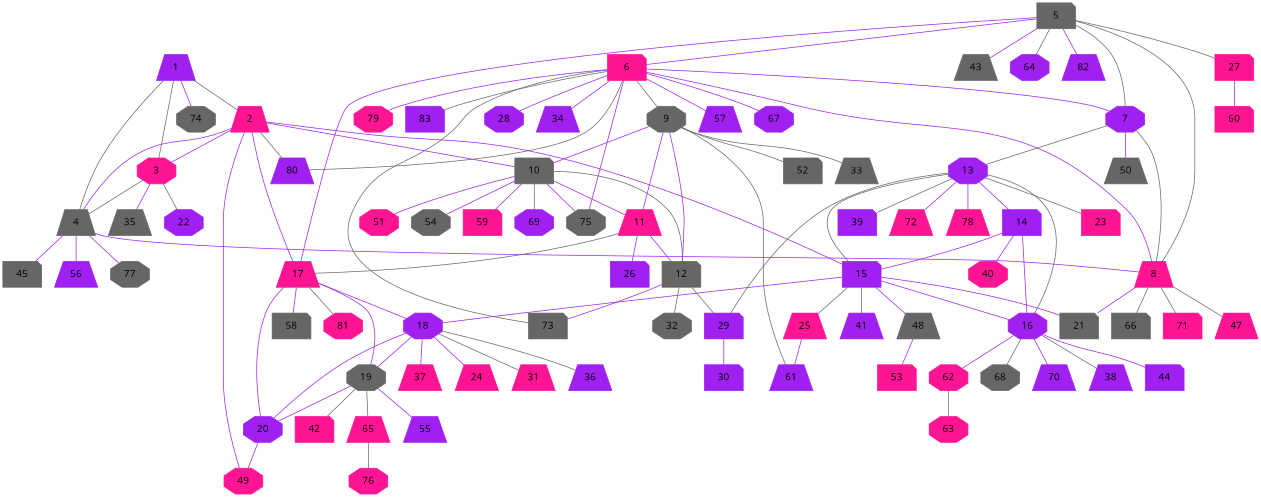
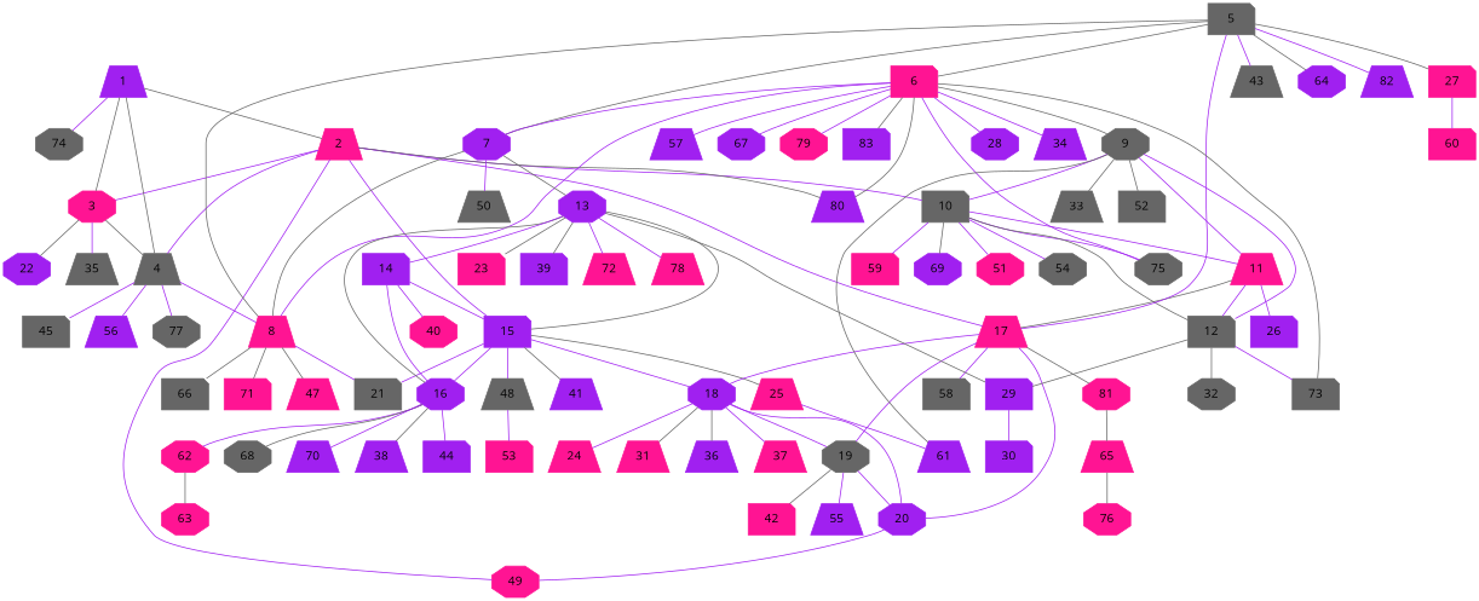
  graph {
    fontname="Open Sans"
    node [color=purple fontname="Open Sans" shape=trapezium style=filled]
    edge [color=purple fontname="Open Sans"]
    2 [color=deeppink]
    1
    3 [color=deeppink shape=octagon]
    4 [color=gray40]
    74 [color=gray40 shape=octagon]
    10 [color=gray40 shape=note]
    15 [shape=note]
    17 [color=deeppink]
    49 [color=deeppink shape=octagon]
    80
    22 [shape=octagon]
    35 [color=gray40]
    8 [color=deeppink]
    45 [color=gray40 shape=note]
    56
    77 [color=gray40 shape=octagon]
    75 [color=gray40 shape=octagon]
    11 [color=deeppink]
    12 [color=gray40 shape=note]
    51 [color=deeppink shape=octagon]
    54 [color=gray40 shape=octagon]
    59 [color=deeppink shape=note]
    69 [shape=octagon]
    21 [color=gray40 shape=note]
    16 [shape=octagon]
    18 [shape=octagon]
    25 [color=deeppink]
    41
    48 [color=gray40]
    19 [color=gray40 shape=octagon]
    20 [shape=octagon]
    58 [color=gray40 shape=note]
    81 [color=deeppink shape=octagon]
    47 [color=deeppink]
    66 [color=gray40 shape=note]
    71 [color=deeppink shape=note]
    5 [color=gray40 shape=note]
    6 [color=deeppink shape=note]
    7 [shape=octagon]
    27 [color=deeppink shape=note]
    43 [color=gray40]
    64 [shape=octagon]
    82
    9 [color=gray40 shape=octagon]
    28 [shape=octagon]
    34
    57
    67 [shape=octagon]
    73 [color=gray40 shape=note]
    79 [color=deeppink shape=octagon]
    83 [shape=note]
    13 [shape=octagon]
    50 [color=gray40]
    60 [color=deeppink shape=note]
    33 [color=gray40]
    52 [color=gray40 shape=note]
    61
    14 [shape=note]
    29 [shape=note]
    23 [color=deeppink shape=note]
    39 [shape=note]
    72 [color=deeppink]
    78 [color=deeppink]
    26 [shape=note]
    32 [color=gray40 shape=octagon]
    40 [color=deeppink shape=octagon]
    30 [shape=note]
    38
    44 [shape=note]
    62 [color=deeppink shape=octagon]
    68 [color=gray40 shape=octagon]
    70
    24 [color=deeppink]
    31 [color=deeppink]
    36
    37 [color=deeppink]
    53 [color=deeppink shape=note]
    63 [color=deeppink shape=octagon]
    42 [color=deeppink shape=note]
    55
    65 [color=deeppink]
    76 [color=deeppink shape=octagon]
    2 -- 3
    2 -- 4
    2 -- 10
    2 -- 15
    2 -- 17
    2 -- 49
    2 -- 80 [color=gray40]
    1 -- 2 [color=gray40]
    1 -- 3 [color=gray40]
    1 -- 4 [color=gray40]
    1 -- 74
    3 -- 4 [color=gray40]
    3 -- 22 [color=gray40]
    3 -- 35
    4 -- 8
    4 -- 45
    4 -- 56
    4 -- 77
    10 -- 75
    10 -- 11
    10 -- 12 [color=gray40]
    10 -- 51
    10 -- 54
    10 -- 59
    10 -- 69 [color=gray40]
    15 -- 21
    15 -- 16
    15 -- 18
    15 -- 25 [color=gray40]
    15 -- 41 [color=gray40]
    15 -- 48
    17 -- 18
    17 -- 19
    17 -- 20
    17 -- 58
    17 -- 81 [color=gray40]
    8 -- 21
    8 -- 47 [color=gray40]
    8 -- 66 [color=gray40]
    8 -- 71 [color=gray40]
    11 -- 17 [color=gray40]
    11 -- 12
    11 -- 26
    12 -- 73
    12 -- 29 [color=gray40]
    12 -- 32 [color=gray40]
    16 -- 38 [color=gray40]
    16 -- 44
    16 -- 62
    16 -- 68 [color=gray40]
    16 -- 70
    18 -- 19
    18 -- 20
    18 -- 24
    18 -- 31 [color=gray40]
    18 -- 36 [color=gray40]
    18 -- 37
    25 -- 61
    48 -- 53
    19 -- 20
    19 -- 42 [color=gray40]
    19 -- 55
-   19 -- 65 [color=gray40]
+   81 -- 65 [color=gray40]
    20 -- 49
    5 -- 17
    5 -- 8 [color=gray40]
-   5 -- 6
+   5 -- 6 [color=gray40]
    5 -- 7 [color=gray40]
    5 -- 27 [color=gray40]
    5 -- 43
    5 -- 64 [color=gray40]
    5 -- 82
    6 -- 80 [color=gray40]
    6 -- 8
    6 -- 75
    6 -- 7
    6 -- 9 [color=gray40]
    6 -- 28
    6 -- 34
    6 -- 57
    6 -- 67
    6 -- 73 [color=gray40]
    6 -- 79
    6 -- 83 [color=gray40]
    7 -- 8 [color=gray40]
    7 -- 13 [color=gray40]
    7 -- 50
    27 -- 60
    9 -- 10
    9 -- 11
    9 -- 12
    9 -- 33 [color=gray40]
    9 -- 52 [color=gray40]
    9 -- 61 [color=gray40]
    13 -- 15 [color=gray40]
    13 -- 16 [color=gray40]
    13 -- 14
    13 -- 29 [color=gray40]
    13 -- 23 [color=gray40]
    13 -- 39 [color=gray40]
    13 -- 72
    13 -- 78
    14 -- 15
    14 -- 16
    14 -- 40
    29 -- 30
    62 -- 63 [color=gray40]
    65 -- 76 [color=gray40]
  }
